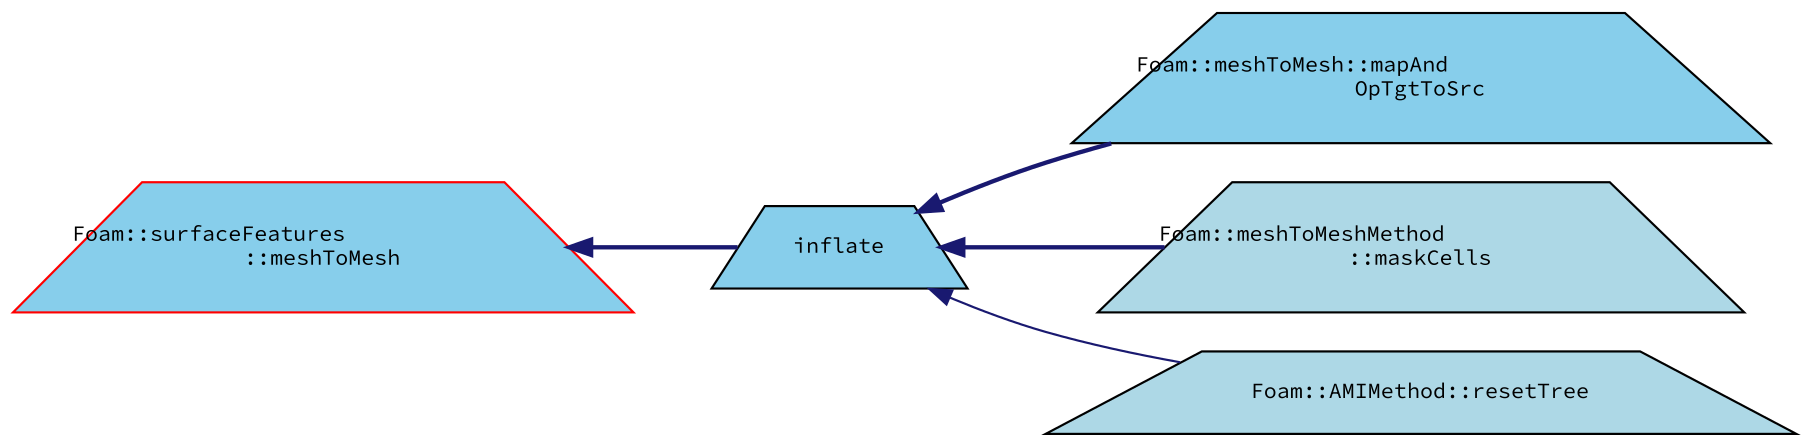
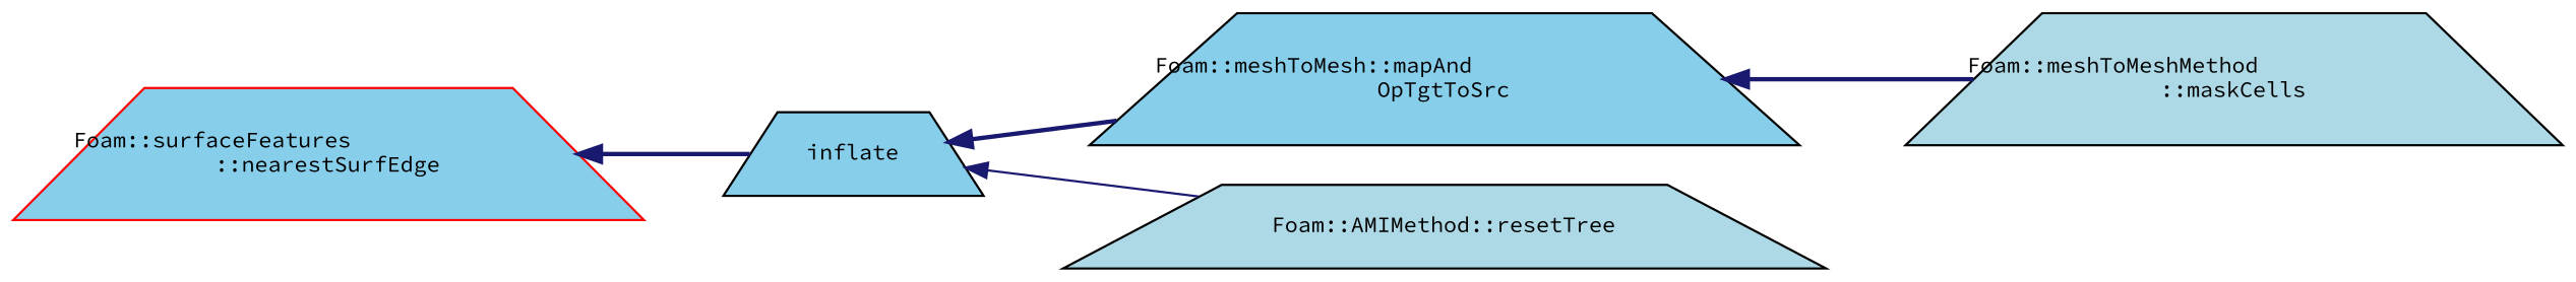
  digraph {
    fontname="Source Code Pro"
    rankdir=LR
    node [color=black fillcolor=skyblue fontname="Source Code Pro" fontsize=10 shape=trapezium style=filled]
    edge [color=midnightblue dir=back fontname="Source Code Pro" fontsize=10 labelfontname=Helvetica labelfontsize=10 style=bold]
    n1 [fontcolor=black height=0.2 label=inflate width=0.4]
    n2 [height=0.2 label="Foam::meshToMesh::mapAnd\lOpTgtToSrc" width=0.4]
    n3 [fillcolor=lightblue height=0.2 label="Foam::meshToMeshMethod\l::maskCells" width=0.4]
    n4 [fillcolor=lightblue height=0.2 label="Foam::AMIMethod::resetTree" width=0.4]
-   n5 [color=red height=0.2 label="Foam::surfaceFeatures\l::meshToMesh" width=0.4]
+   n5 [color=red height=0.2 label="Foam::surfaceFeatures\l::nearestSurfEdge" width=0.4]
    n1 -> n2
-   n1 -> n3
+   n2 -> n3
    n1 -> n4 [style=solid]
    n5 -> n1
  }
